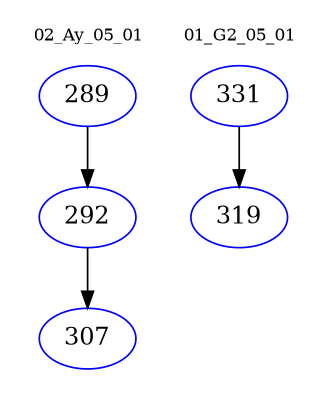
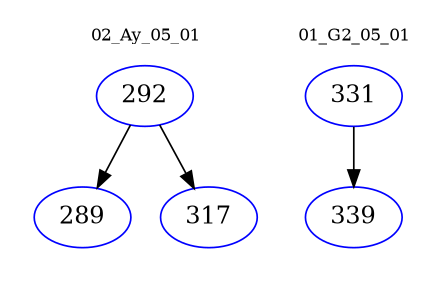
  digraph {
    node [color=blue]
    edge [color=black]
    n1 [label=292]
    n2 [label=289]
-   n3 [label=307]
+   n3 [label=317]
    n4 [label=331]
-   n5 [label=319]
+   n5 [label=339]
    subgraph cluster_1 {
      color=white
      fontsize=10
      label="02_Ay_05_01"
      n1
      n2
      n3
    }
    subgraph cluster_2 {
      color=white
      fontsize=10
      label="01_G2_05_01"
      n4
      n5
    }
-   n2 -> n1
+   n1 -> n2
    n1 -> n3
    n4 -> n5
  }
